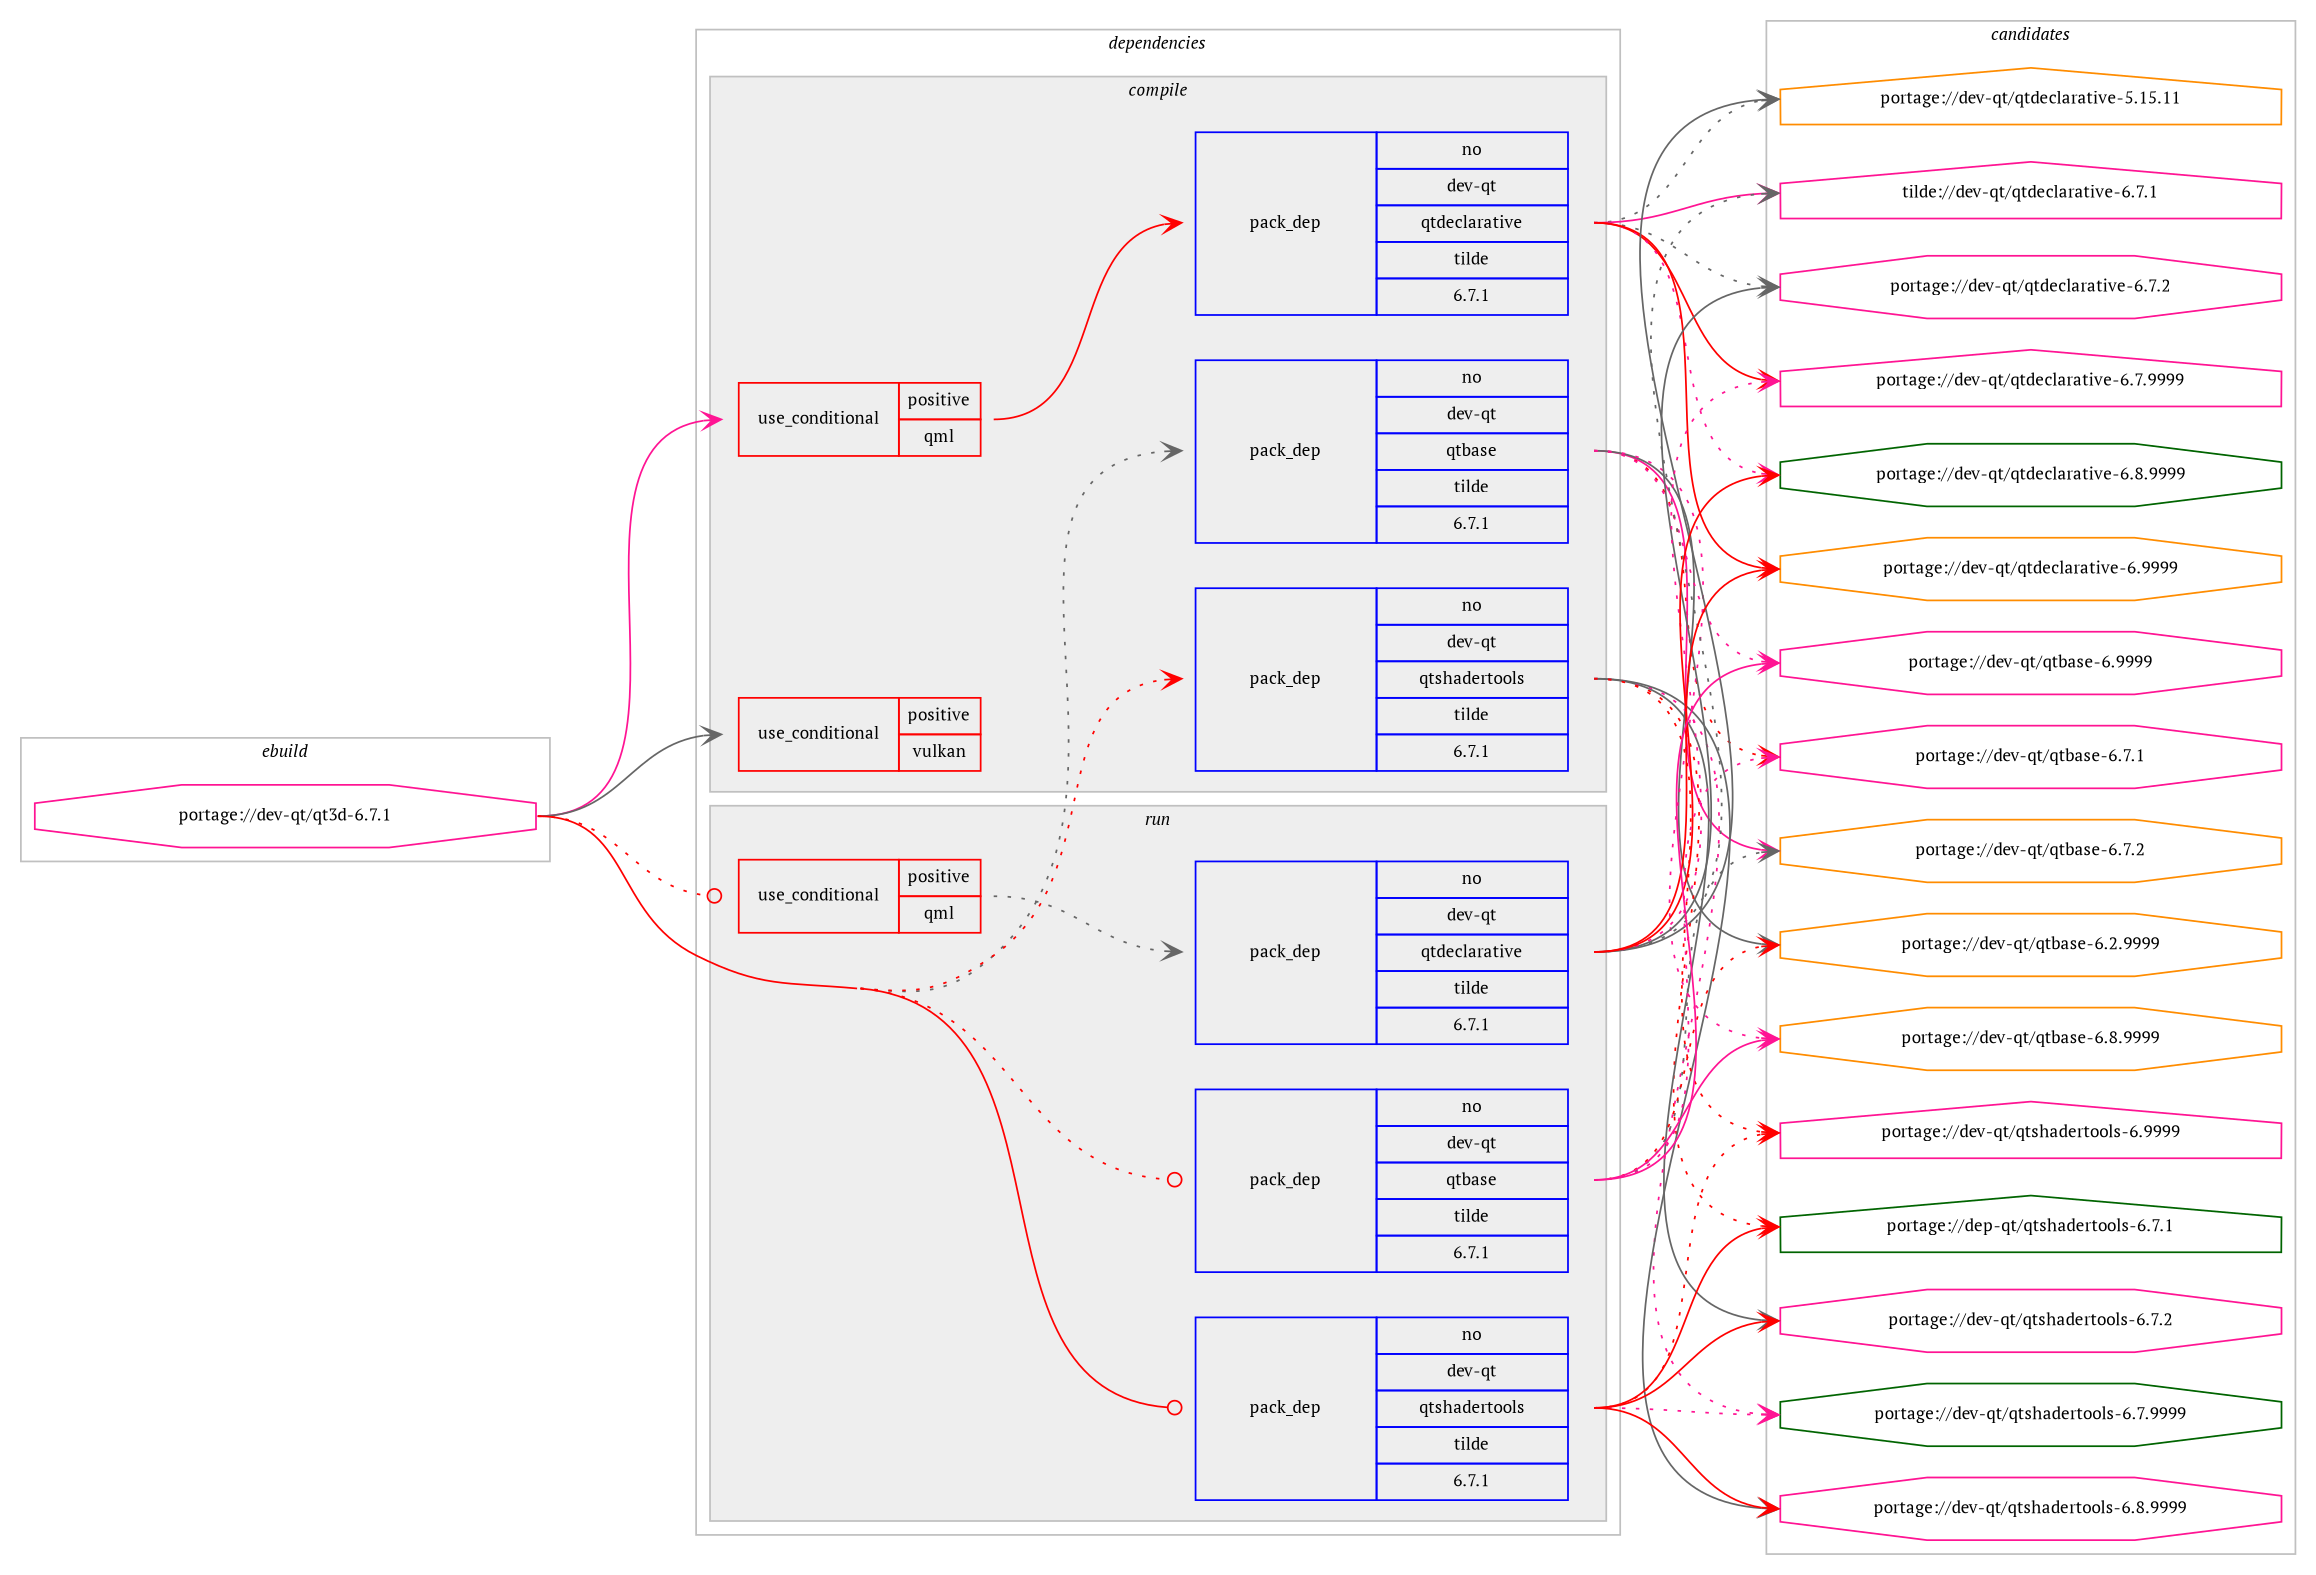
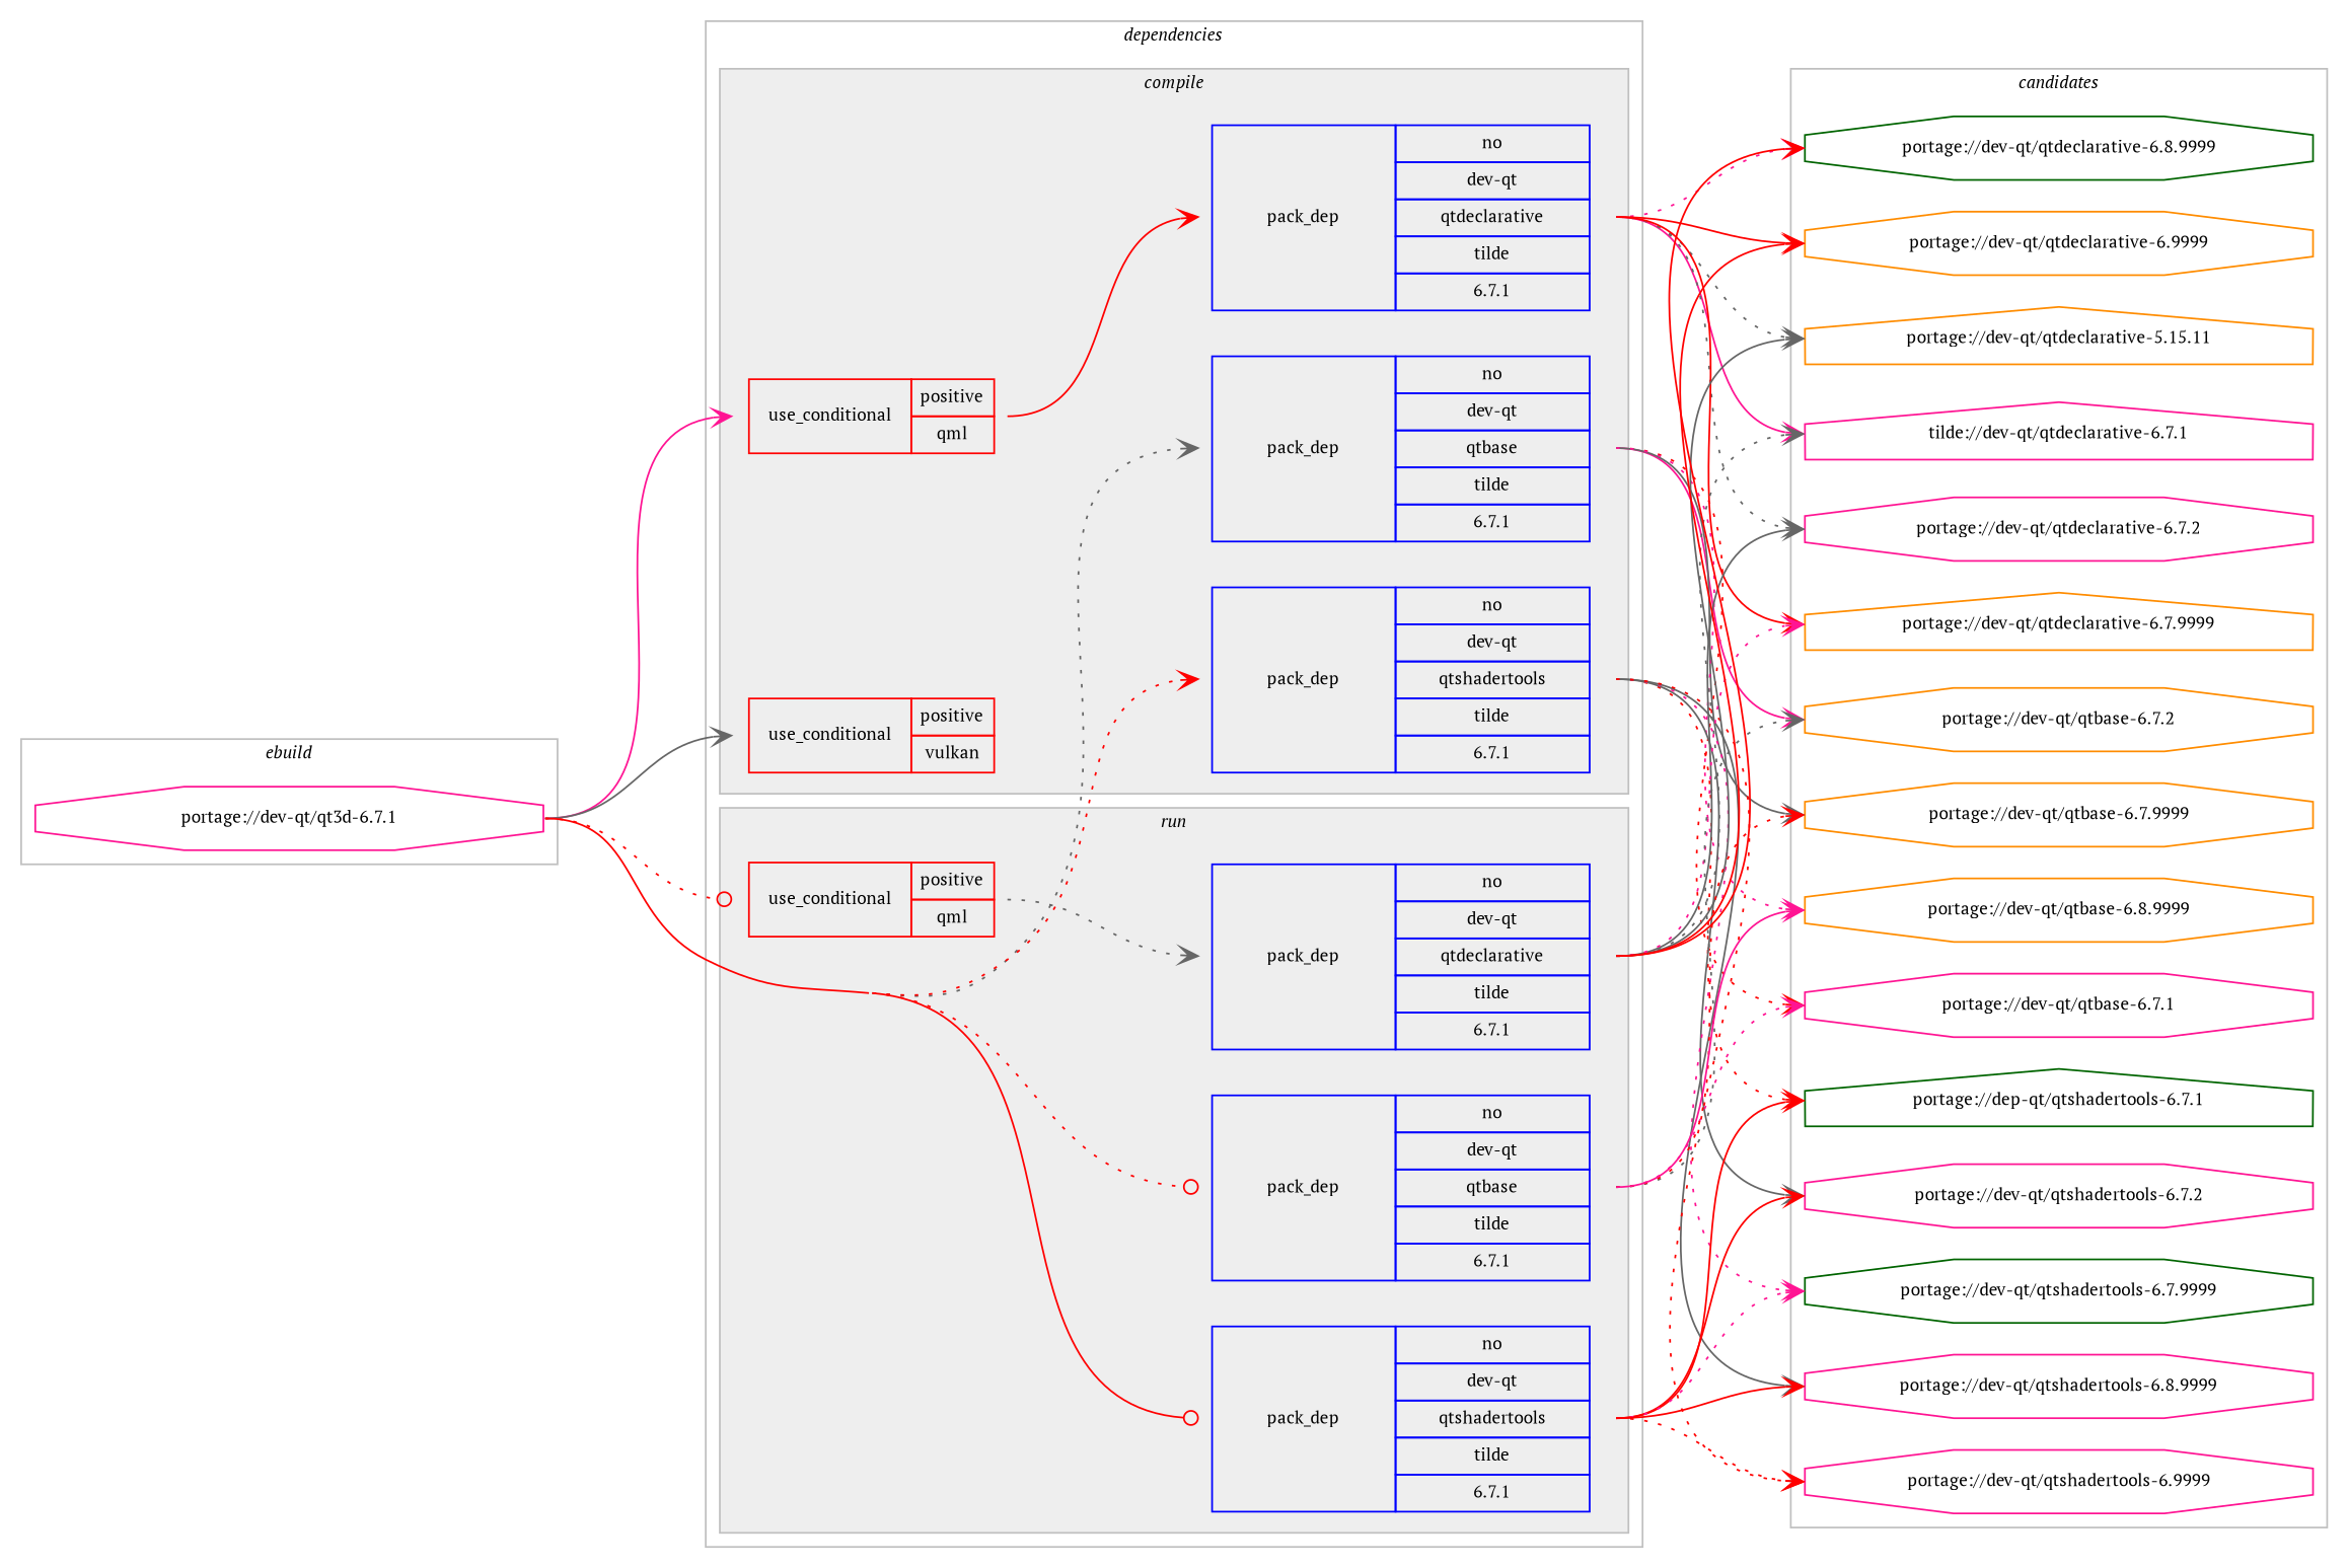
  digraph {
    compound=true
    concentrate=true
    fontname="PT Serif"
    fontsize=10
    newrank=true
    rankdir=LR
    ranksep=1.5
    node [color=deeppink fontname="PT Serif" fontsize=10 shape=octagon]
    edge [arrowhead=vee color=red fontname="PT Serif" headport=w style=dotted tailport=e weight=100]
    n1 [label="portage://dev-qt/qt3d-6.7.1" width=4]
    n2 [color=blue label=<<TABLE BORDER="0" CELLBORDER="1" CELLSPACING="0" CELLPADDING="4" WIDTH="220"><TR><TD ROWSPAN="6" CELLPADDING="30">pack_dep</TD></TR><TR><TD WIDTH="110">no</TD></TR><TR><TD>dev-qt</TD></TR><TR><TD>qtdeclarative</TD></TR><TR><TD>tilde</TD></TR><TR><TD>6.7.1</TD></TR></TABLE>> shape=none]
    n3 [color=red label=<<TABLE BORDER="0" CELLBORDER="1" CELLSPACING="0" CELLPADDING="4"><TR><TD ROWSPAN="3" CELLPADDING="10">use_conditional</TD></TR><TR><TD>positive</TD></TR><TR><TD>qml</TD></TR></TABLE>> shape=none]
    n4 [color=red label=<<TABLE BORDER="0" CELLBORDER="1" CELLSPACING="0" CELLPADDING="4"><TR><TD ROWSPAN="3" CELLPADDING="10">use_conditional</TD></TR><TR><TD>positive</TD></TR><TR><TD>vulkan</TD></TR></TABLE>> shape=none]
    n5 [color=blue label=<<TABLE BORDER="0" CELLBORDER="1" CELLSPACING="0" CELLPADDING="4" WIDTH="220"><TR><TD ROWSPAN="6" CELLPADDING="30">pack_dep</TD></TR><TR><TD WIDTH="110">no</TD></TR><TR><TD>dev-qt</TD></TR><TR><TD>qtbase</TD></TR><TR><TD>tilde</TD></TR><TR><TD>6.7.1</TD></TR></TABLE>> shape=none]
    n6 [color=blue label=<<TABLE BORDER="0" CELLBORDER="1" CELLSPACING="0" CELLPADDING="4" WIDTH="220"><TR><TD ROWSPAN="6" CELLPADDING="30">pack_dep</TD></TR><TR><TD WIDTH="110">no</TD></TR><TR><TD>dev-qt</TD></TR><TR><TD>qtshadertools</TD></TR><TR><TD>tilde</TD></TR><TR><TD>6.7.1</TD></TR></TABLE>> shape=none]
    n7 [color=blue label=<<TABLE BORDER="0" CELLBORDER="1" CELLSPACING="0" CELLPADDING="4" WIDTH="220"><TR><TD ROWSPAN="6" CELLPADDING="30">pack_dep</TD></TR><TR><TD WIDTH="110">no</TD></TR><TR><TD>dev-qt</TD></TR><TR><TD>qtdeclarative</TD></TR><TR><TD>tilde</TD></TR><TR><TD>6.7.1</TD></TR></TABLE>> shape=none]
    n8 [color=red label=<<TABLE BORDER="0" CELLBORDER="1" CELLSPACING="0" CELLPADDING="4"><TR><TD ROWSPAN="3" CELLPADDING="10">use_conditional</TD></TR><TR><TD>positive</TD></TR><TR><TD>qml</TD></TR></TABLE>> shape=none]
    n9 [color=blue label=<<TABLE BORDER="0" CELLBORDER="1" CELLSPACING="0" CELLPADDING="4" WIDTH="220"><TR><TD ROWSPAN="6" CELLPADDING="30">pack_dep</TD></TR><TR><TD WIDTH="110">no</TD></TR><TR><TD>dev-qt</TD></TR><TR><TD>qtbase</TD></TR><TR><TD>tilde</TD></TR><TR><TD>6.7.1</TD></TR></TABLE>> shape=none]
    n10 [color=blue label=<<TABLE BORDER="0" CELLBORDER="1" CELLSPACING="0" CELLPADDING="4" WIDTH="220"><TR><TD ROWSPAN="6" CELLPADDING="30">pack_dep</TD></TR><TR><TD WIDTH="110">no</TD></TR><TR><TD>dev-qt</TD></TR><TR><TD>qtshadertools</TD></TR><TR><TD>tilde</TD></TR><TR><TD>6.7.1</TD></TR></TABLE>> shape=none]
    n11 [color=darkorange label="portage://dev-qt/qtdeclarative-5.15.11" shape=house width=4]
    n12 [label="tilde://dev-qt/qtdeclarative-6.7.1" shape=house width=4]
    n13 [label="portage://dev-qt/qtdeclarative-6.7.2" width=4]
-   n14 [label="portage://dev-qt/qtdeclarative-6.7.9999" shape=house width=4]
+   n14 [color=darkorange label="portage://dev-qt/qtdeclarative-6.7.9999" shape=house width=4]
    n15 [color=darkgreen label="portage://dev-qt/qtdeclarative-6.8.9999" width=4]
    n16 [color=darkorange label="portage://dev-qt/qtdeclarative-6.9999" width=4]
    n17 [label="portage://dev-qt/qtbase-6.7.1" width=4]
    n18 [color=darkorange label="portage://dev-qt/qtbase-6.7.2" width=4]
-   n19 [color=darkorange label="portage://dev-qt/qtbase-6.2.9999" width=4]
+   n19 [color=darkorange label="portage://dev-qt/qtbase-6.7.9999" width=4]
    n20 [color=darkorange label="portage://dev-qt/qtbase-6.8.9999" width=4]
-   n21 [label="portage://dev-qt/qtbase-6.9999" width=4]
    n22 [color=darkgreen label="portage://dep-qt/qtshadertools-6.7.1" shape=house width=4]
    n23 [label="portage://dev-qt/qtshadertools-6.7.2" width=4]
    n24 [color=darkgreen label="portage://dev-qt/qtshadertools-6.7.9999" width=4]
    n25 [label="portage://dev-qt/qtshadertools-6.8.9999" width=4]
-   n26 [label="portage://dev-qt/qtshadertools-6.9999" shape=house width=4]
+   n26 [label="portage://dev-qt/qtshadertools-6.9999" width=4]
    subgraph cluster_1 {
      color=gray
      label=<<i>ebuild</i>>
      rank=same
      n1
    }
    subgraph cluster_2 {
      color=gray
      label=<<i>dependencies</i>>
      subgraph cluster_3 {
        color=gray
        fillcolor="#eeeeee"
        label=<<i>compile</i>>
        style=filled
        subgraph sub_4 {
          color=gray
          fillcolor="#eeeeee"
          label=<<i>compile</i>>
          style=filled
          n3
          subgraph sub_5 {
            color=gray
            fillcolor="#eeeeee"
            label=<<i>compile</i>>
            style=filled
            n2
          }
        }
        subgraph sub_6 {
          color=gray
          fillcolor="#eeeeee"
          label=<<i>compile</i>>
          style=filled
          n4
        }
        subgraph sub_7 {
          color=gray
          fillcolor="#eeeeee"
          label=<<i>compile</i>>
          style=filled
          n5
        }
        subgraph sub_8 {
          color=gray
          fillcolor="#eeeeee"
          label=<<i>compile</i>>
          style=filled
          n6
        }
      }
      subgraph cluster_9 {
        color=gray
        fillcolor="#eeeeee"
        label=<<i>compile and run</i>>
        style=filled
      }
      subgraph cluster_10 {
        color=gray
        fillcolor="#eeeeee"
        label=<<i>run</i>>
        style=filled
        subgraph sub_11 {
          color=gray
          fillcolor="#eeeeee"
          label=<<i>run</i>>
          style=filled
          n8
          subgraph sub_12 {
            color=gray
            fillcolor="#eeeeee"
            label=<<i>run</i>>
            style=filled
            n7
          }
        }
        subgraph sub_13 {
          color=gray
          fillcolor="#eeeeee"
          label=<<i>run</i>>
          style=filled
          n9
        }
        subgraph sub_14 {
          color=gray
          fillcolor="#eeeeee"
          label=<<i>run</i>>
          style=filled
          n10
        }
      }
    }
    subgraph cluster_15 {
      color=gray
      label=<<i>candidates</i>>
      rank=same
      subgraph sub_16 {
        color=black
        label=<<i>candidates</i>>
        nodesep=1
        rank=same
        n11
        n12
        n13
        n14
        n15
        n16
      }
      subgraph sub_17 {
        color=black
        label=<<i>candidates</i>>
        nodesep=1
        rank=same
        n17
        n18
        n19
        n20
-       n21
      }
      subgraph sub_18 {
        color=black
        label=<<i>candidates</i>>
        nodesep=1
        rank=same
        n22
        n23
        n24
        n25
        n26
      }
      subgraph sub_19 {
        color=black
        label=<<i>candidates</i>>
        nodesep=1
        rank=same
        n11
        n12
        n13
        n14
        n15
        n16
      }
      subgraph sub_20 {
        color=black
        label=<<i>candidates</i>>
        nodesep=1
        rank=same
        n17
        n18
        n19
        n20
-       n21
      }
      subgraph sub_21 {
        color=black
        label=<<i>candidates</i>>
        nodesep=1
        rank=same
        n22
        n23
        n24
        n25
        n26
      }
    }
    n1 -> n3 [color=deeppink style=solid weight=20]
    n1 -> n4 [color=gray40 style=solid weight=20]
    n1 -> n5 [color=gray40 weight=20]
    n1 -> n6 [weight=20]
    n1 -> n8 [arrowhead=odot weight=20]
    n1 -> n9 [arrowhead=odot weight=20]
    n1 -> n10 [arrowhead=odot style=solid weight=20]
    n2 -> n11 [color=gray40]
    n2 -> n12 [color=deeppink style=solid]
    n2 -> n13 [color=gray40]
    n2 -> n14 [style=solid]
    n2 -> n15 [color=deeppink]
    n2 -> n16 [style=solid]
    n3 -> n2 [style=solid weight=20]
    n5 -> n17
    n5 -> n18 [color=deeppink style=solid]
    n5 -> n19 [color=gray40 style=solid]
    n5 -> n20 [color=deeppink]
-   n5 -> n21 [color=deeppink]
    n6 -> n22
    n6 -> n23 [color=gray40 style=solid]
    n6 -> n24 [color=deeppink]
    n6 -> n25 [color=gray40 style=solid]
    n6 -> n26
    n7 -> n11 [color=gray40 style=solid]
    n7 -> n12 [color=gray40]
    n7 -> n13 [color=gray40 style=solid]
    n7 -> n14 [color=deeppink]
    n7 -> n15 [style=solid]
    n7 -> n16 [style=solid]
    n8 -> n7 [color=gray40 weight=20]
    n9 -> n17 [color=deeppink]
    n9 -> n18 [color=gray40]
    n9 -> n19
    n9 -> n20 [color=deeppink style=solid]
-   n9 -> n21 [color=deeppink style=solid]
    n10 -> n22 [style=solid]
    n10 -> n23 [style=solid]
    n10 -> n24 [color=deeppink]
    n10 -> n25 [style=solid]
    n10 -> n26
  }
